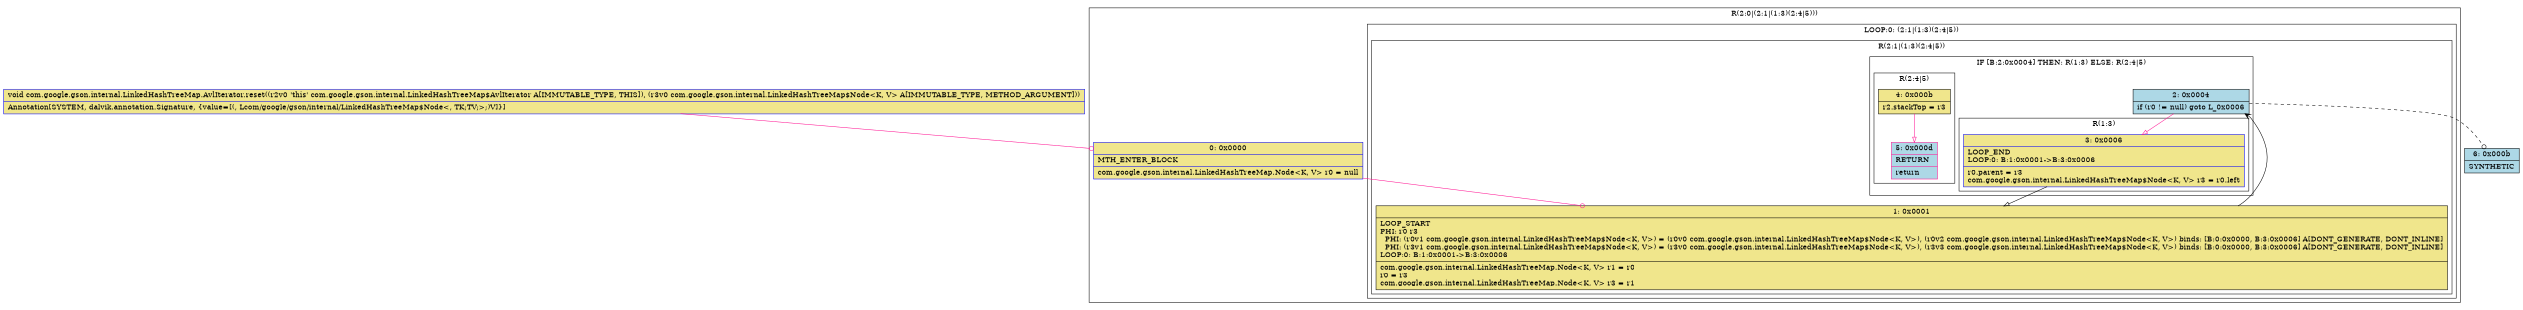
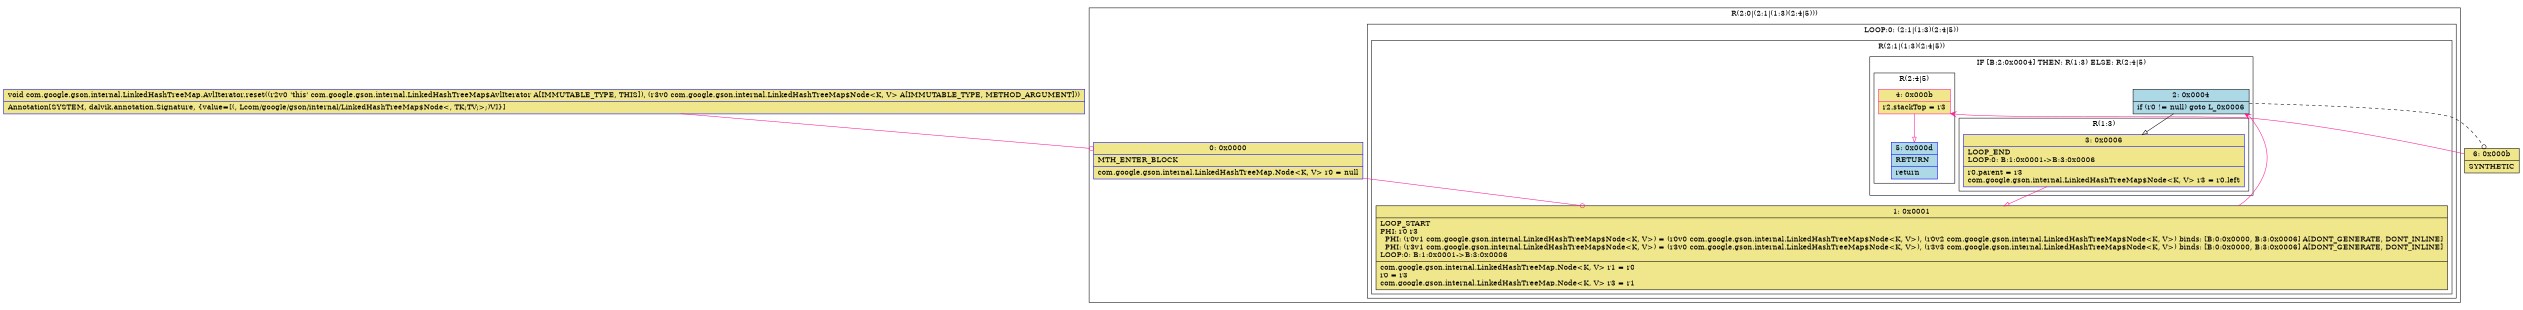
  digraph {
    node [color=blue fillcolor=khaki shape=record style=filled]
    edge [arrowhead=onormal color=deeppink]
    n1 [label="{3\:\ 0x0006|LOOP_END\lLOOP:0: B:1:0x0001\-\>B:3:0x0006\l|r0.parent = r3\lcom.google.gson.internal.LinkedHashTreeMap$Node\<K, V\> r3 = r0.left\l}"]
-   n2 [color=black label="{4\:\ 0x000b|r2.stackTop = r3\l}"]
-   n3 [color=deeppink fillcolor=lightblue label="{5\:\ 0x000d|RETURN\l|return\l}"]
+   n2 [color=deeppink label="{4\:\ 0x000b|r2.stackTop = r3\l}"]
+   n3 [fillcolor=lightblue label="{5\:\ 0x000d|RETURN\l|return\l}"]
    n4 [color=black fillcolor=lightblue label="{2\:\ 0x0004|if (r0 != null) goto L_0x0006\l}"]
    n5 [color=black label="{1\:\ 0x0001|LOOP_START\lPHI: r0 r3 \l  PHI: (r0v1 com.google.gson.internal.LinkedHashTreeMap$Node\<K, V\>) = (r0v0 com.google.gson.internal.LinkedHashTreeMap$Node\<K, V\>), (r0v2 com.google.gson.internal.LinkedHashTreeMap$Node\<K, V\>) binds: [B:0:0x0000, B:3:0x0006] A[DONT_GENERATE, DONT_INLINE]\l  PHI: (r3v1 com.google.gson.internal.LinkedHashTreeMap$Node\<K, V\>) = (r3v0 com.google.gson.internal.LinkedHashTreeMap$Node\<K, V\>), (r3v3 com.google.gson.internal.LinkedHashTreeMap$Node\<K, V\>) binds: [B:0:0x0000, B:3:0x0006] A[DONT_GENERATE, DONT_INLINE]\lLOOP:0: B:1:0x0001\-\>B:3:0x0006\l|com.google.gson.internal.LinkedHashTreeMap.Node\<K, V\> r1 = r0\lr0 = r3\lcom.google.gson.internal.LinkedHashTreeMap.Node\<K, V\> r3 = r1\l}"]
    n6 [label="{0\:\ 0x0000|MTH_ENTER_BLOCK\l|com.google.gson.internal.LinkedHashTreeMap.Node\<K, V\> r0 = null\l}"]
-   n7 [color=black fillcolor=lightblue label="{6\:\ 0x000b|SYNTHETIC\l}"]
+   n7 [color=black label="{6\:\ 0x000b|SYNTHETIC\l}"]
    n8 [label="{void com.google.gson.internal.LinkedHashTreeMap.AvlIterator.reset((r2v0 'this' com.google.gson.internal.LinkedHashTreeMap$AvlIterator A[IMMUTABLE_TYPE, THIS]), (r3v0 com.google.gson.internal.LinkedHashTreeMap$Node\<K, V\> A[IMMUTABLE_TYPE, METHOD_ARGUMENT]))  | Annotation[SYSTEM, dalvik.annotation.Signature, \{value=[(, Lcom\/google\/gson\/internal\/LinkedHashTreeMap$Node\<, TK;TV;\>;)V]\}]\l}"]
    subgraph cluster_1 {
      label="R(2:0|(2:1|(1:3)(2:4|5)))"
      n6
      subgraph cluster_2 {
        label="LOOP:0: (2:1|(1:3)(2:4|5))"
        subgraph cluster_3 {
          label="R(2:1|(1:3)(2:4|5))"
          n5
          subgraph cluster_4 {
            label="IF [B:2:0x0004] THEN: R(1:3) ELSE: R(2:4|5)"
            n4
            subgraph cluster_5 {
              label="R(1:3)"
              n1
            }
            subgraph cluster_6 {
              label="R(2:4|5)"
              n2
              n3
            }
          }
        }
      }
    }
-   n1 -> n5 [color=black]
+   n1 -> n5
    n2 -> n3
-   n4 -> n1
+   n4 -> n1 [color=black]
    n4 -> n7 [arrowhead=odot color=black style=dashed]
-   n5 -> n4 [arrowhead=vee color=black]
+   n5 -> n4 [arrowhead=vee]
    n6 -> n5 [arrowhead=odot]
+   n7 -> n2 [arrowhead=vee]
    n8 -> n6 [arrowhead=odot]
  }
